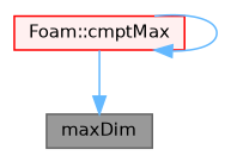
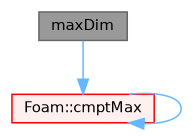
  digraph {
    rankdir=TB
    node [fontname=Helvetica fontsize=10 shape=box style=filled]
    edge [color=steelblue1 fontname=Helvetica fontsize=10 labelfontname=Helvetica labelfontsize=10 style=solid]
    n1 [color=gray40 fillcolor=grey60 fontcolor=black height=0.2 label=maxDim width=0.4]
    n2 [color=red fillcolor="#FFF0F0" height=0.2 label="Foam::cmptMax" width=0.4]
-   n2 -> n1
+   n1 -> n2
    n2 -> n2
  }
